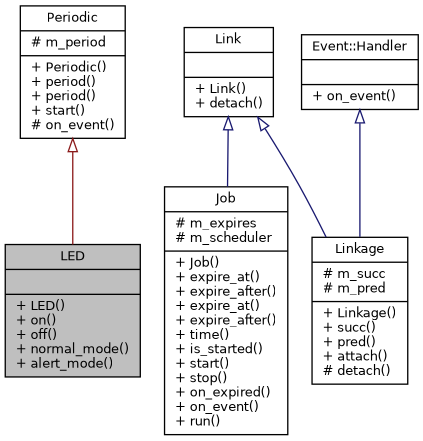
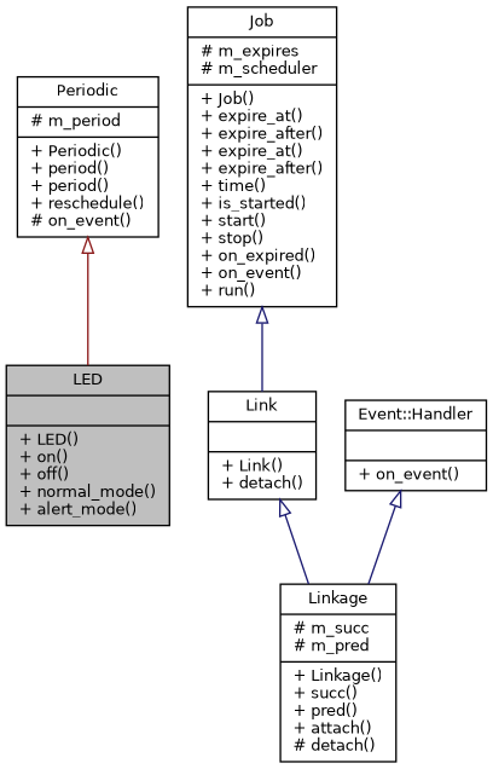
  digraph {
    node [color=black fillcolor=white fontname=Helvetica fontsize=10 shape=record style=filled]
    edge [arrowtail=onormal color=midnightblue dir=back fontname=Helvetica fontsize=10 labelfontname=Helvetica labelfontsize=10 style=solid]
    n1 [fillcolor=grey75 fontcolor=black height=0.2 label="{LED\n||+ LED()\l+ on()\l+ off()\l+ normal_mode()\l+ alert_mode()\l}" width=0.4]
-   n2 [height=0.2 label="{Periodic\n|# m_period\l|+ Periodic()\l+ period()\l+ period()\l+ start()\l# on_event()\l}" width=0.4]
+   n2 [height=0.2 label="{Periodic\n|# m_period\l|+ Periodic()\l+ period()\l+ period()\l+ reschedule()\l# on_event()\l}" width=0.4]
    n3 [height=0.2 label="{Job\n|# m_expires\l# m_scheduler\l|+ Job()\l+ expire_at()\l+ expire_after()\l+ expire_at()\l+ expire_after()\l+ time()\l+ is_started()\l+ start()\l+ stop()\l+ on_expired()\l+ on_event()\l+ run()\l}" width=0.4]
    n4 [height=0.2 label="{Link\n||+ Link()\l+ detach()\l}" width=0.4]
    n5 [height=0.2 label="{Linkage\n|# m_succ\l# m_pred\l|+ Linkage()\l+ succ()\l+ pred()\l+ attach()\l# detach()\l}" width=0.4]
    n6 [height=0.2 label="{Event::Handler\n||+ on_event()\l}" width=0.4]
    n2 -> n1 [color=firebrick4]
-   n4 -> n3
+   n3 -> n4
    n4 -> n5
    n6 -> n5
  }
